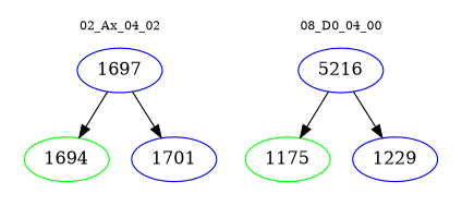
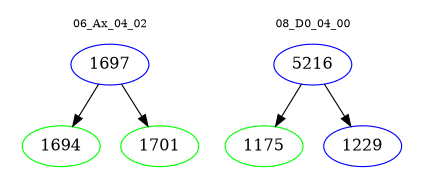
  digraph {
    node [color=blue]
    edge [color=black]
    n1 [label=1697]
    n2 [color=green label=1694]
-   n3 [label=1701]
+   n3 [color=green label=1701]
    n4 [label=5216]
    n5 [color=green label=1175]
    n6 [label=1229]
    subgraph cluster_1 {
      color=white
      fontsize=10
-     label="02_Ax_04_02"
+     label="06_Ax_04_02"
      n1
      n2
      n3
    }
    subgraph cluster_2 {
      color=white
      fontsize=10
      label="08_D0_04_00"
      n4
      n5
      n6
    }
    n1 -> n2
    n1 -> n3
    n4 -> n5
    n4 -> n6
  }
